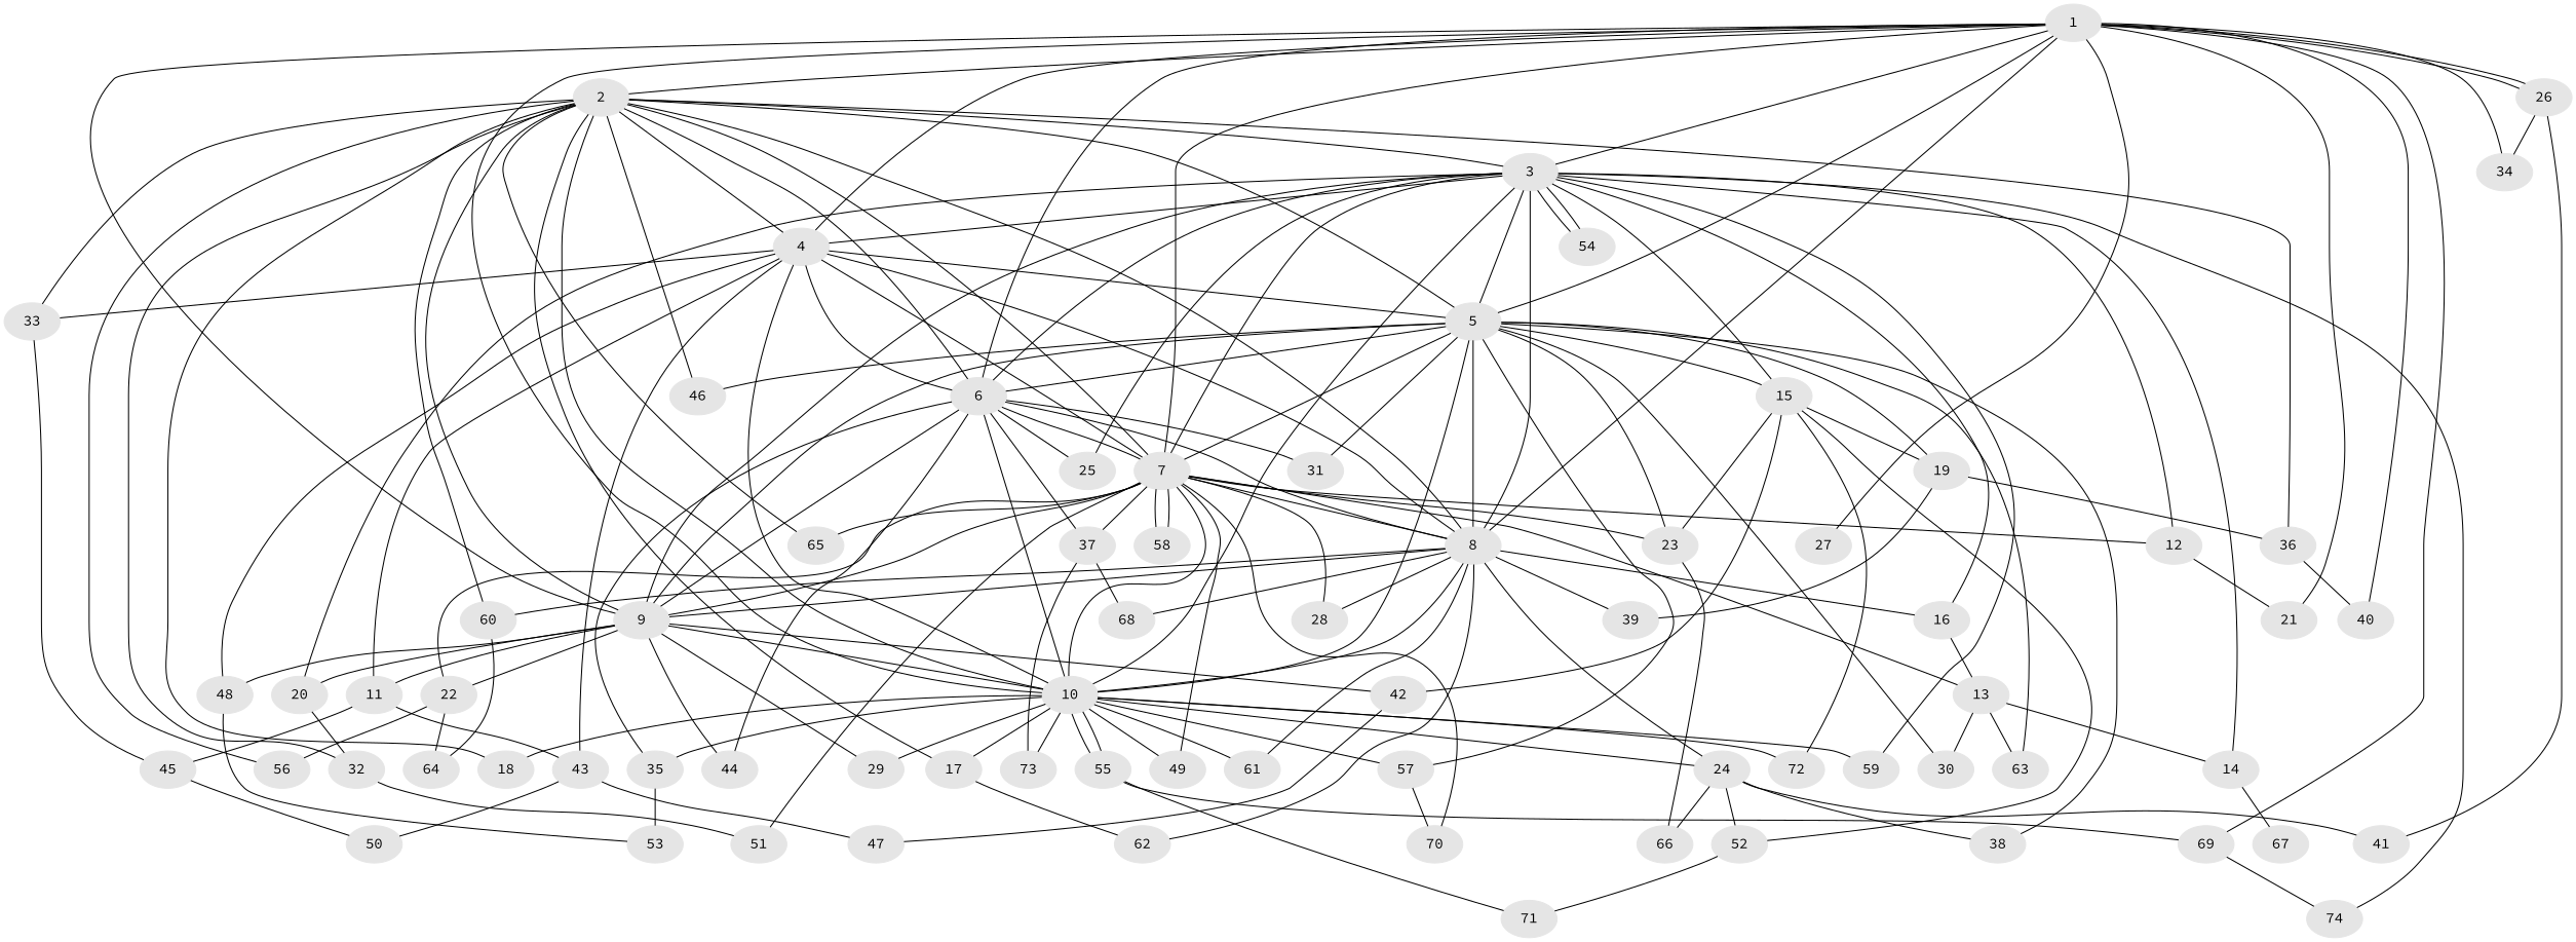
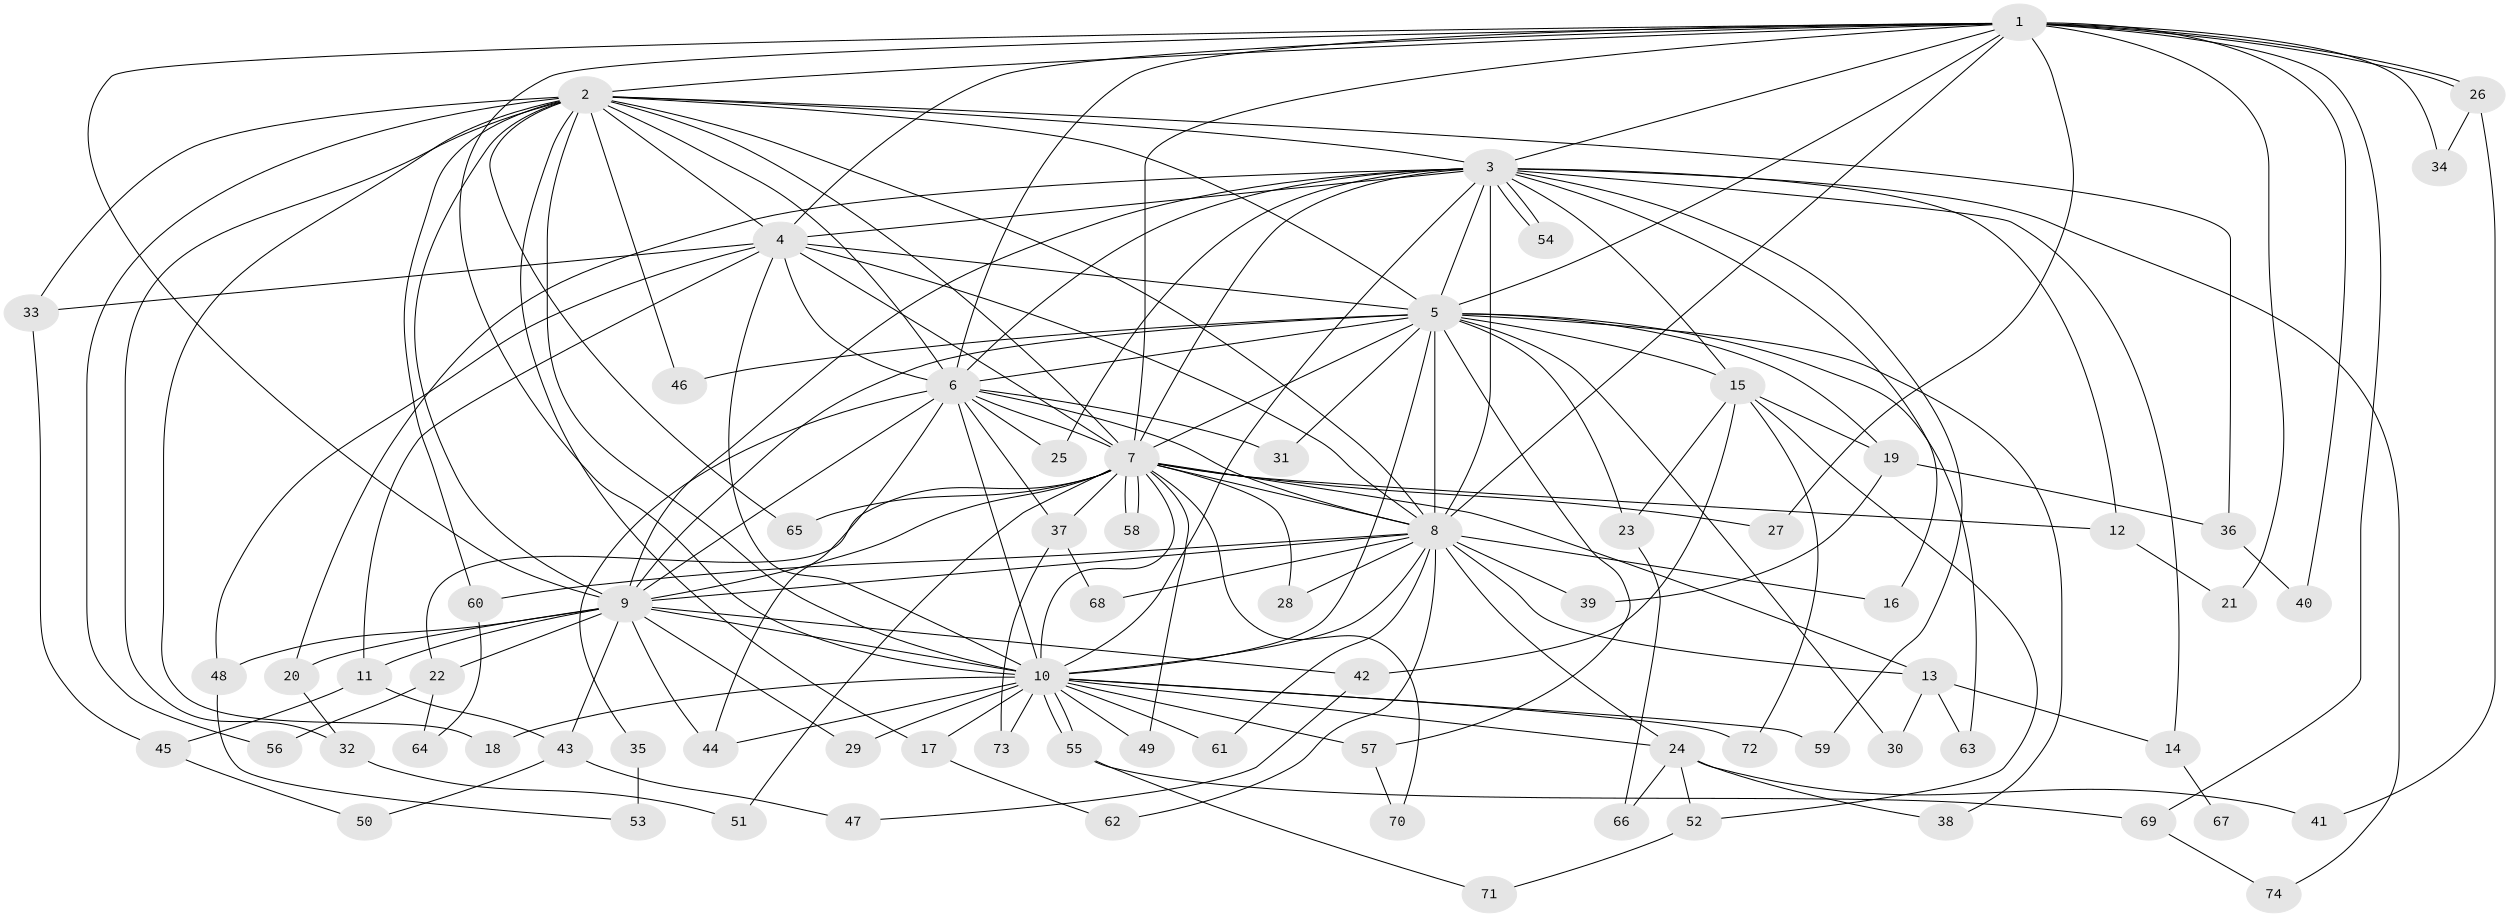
  graph {
    fontname="Source Code Pro"
    node [color=gray90 fontname="Source Code Pro" style=filled]
    edge [fontname="Source Code Pro"]
    1
    2
    3
    4
    5
    6
    7
    8
    9
    10
    21
    26
    27
    34
    40
    69
    17
    18
    32
    33
    36
    46
    56
    60
    65
    12
    14
    15
    16
    20
    25
    54
    59
    74
    11
    43
    48
    19
    23
    30
    31
    38
    57
    63
    35
    37
    44
    13
    22
    28
    49
    51
    58
    70
    24
    39
    61
    62
    68
    29
    42
    55
    72
    73
    41
    45
    64
    67
    52
    47
    50
    53
    66
    71
    1 -- 2
    1 -- 3
    1 -- 4
    1 -- 5
    1 -- 6
    1 -- 7
    1 -- 8
    1 -- 9
    1 -- 10
    1 -- 21
    1 -- 26
    1 -- 26
    1 -- 27
    1 -- 34
    1 -- 40
    1 -- 69
    2 -- 3
    2 -- 4
    2 -- 5
    2 -- 6
    2 -- 7
    2 -- 8
    2 -- 9
    2 -- 10
    2 -- 17
    2 -- 18
    2 -- 32
    2 -- 33
    2 -- 36
    2 -- 46
    2 -- 56
    2 -- 60
    2 -- 65
    3 -- 4
    3 -- 5
    3 -- 6
    3 -- 7
    3 -- 8
    3 -- 9
    3 -- 10
    3 -- 12
    3 -- 14
    3 -- 15
    3 -- 16
    3 -- 20
    3 -- 25
    3 -- 54
    3 -- 54
    3 -- 59
    3 -- 74
    4 -- 5
    4 -- 6
    4 -- 7
    4 -- 8
    4 -- 10
    4 -- 33
    4 -- 11
-   4 -- 43
+   9 -- 43
    4 -- 48
    5 -- 6
    5 -- 7
    5 -- 8
    5 -- 9
    5 -- 10
    5 -- 46
    5 -- 15
    5 -- 19
    5 -- 23
    5 -- 30
    5 -- 31
    5 -- 38
    5 -- 57
    5 -- 63
    6 -- 7
    6 -- 8
    6 -- 9
    6 -- 10
    6 -- 25
    6 -- 31
    6 -- 35
    6 -- 37
    6 -- 44
    7 -- 8
    7 -- 9
    7 -- 10
-   7 -- 23
+   7 -- 27
    7 -- 65
    7 -- 12
    7 -- 37
    7 -- 13
    7 -- 22
    7 -- 28
    7 -- 49
    7 -- 51
    7 -- 58
    7 -- 58
    7 -- 70
    8 -- 9
    8 -- 10
    8 -- 60
    8 -- 16
-   16 -- 13
+   8 -- 13
    8 -- 28
    8 -- 24
    8 -- 39
    8 -- 61
    8 -- 62
    8 -- 68
    9 -- 10
    9 -- 20
    9 -- 11
    9 -- 48
    9 -- 44
    9 -- 22
    9 -- 29
    9 -- 42
    10 -- 17
    10 -- 18
    10 -- 59
    10 -- 57
-   10 -- 35
+   10 -- 44
    10 -- 49
    10 -- 24
    10 -- 61
    10 -- 29
    10 -- 55
    10 -- 55
    10 -- 72
    10 -- 73
    26 -- 34
    26 -- 41
    69 -- 74
    17 -- 62
    32 -- 51
    33 -- 45
    36 -- 40
    60 -- 64
    12 -- 21
    14 -- 67
    15 -- 19
    15 -- 23
    15 -- 42
    15 -- 72
    15 -- 52
    20 -- 32
    11 -- 43
    11 -- 45
    43 -- 47
    43 -- 50
    48 -- 53
    19 -- 36
    19 -- 39
    23 -- 66
    57 -- 70
    35 -- 53
    37 -- 68
    37 -- 73
    13 -- 14
    13 -- 30
    13 -- 63
    22 -- 56
    22 -- 64
    24 -- 38
    24 -- 41
    24 -- 52
    24 -- 66
    42 -- 47
    55 -- 69
    55 -- 71
    45 -- 50
    52 -- 71
  }
